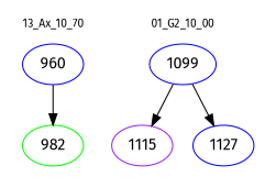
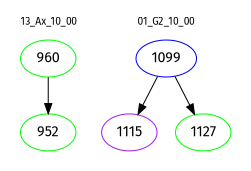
  digraph {
    fontname="Fira Sans"
    node [color=blue fontname="Fira Sans"]
    edge [color=black fontname="Fira Sans"]
-   n1 [label=960]
-   n2 [color=green label=982]
+   n1 [color=green label=960]
+   n2 [color=green label=952]
    n3 [label=1099]
    n4 [color=purple label=1115]
-   n5 [label=1127]
+   n5 [color=green label=1127]
    subgraph cluster_1 {
      color=white
      fontsize=10
-     label="13_Ax_10_70"
+     label="13_Ax_10_00"
      n1
      n2
    }
    subgraph cluster_2 {
      color=white
      fontsize=10
      label="01_G2_10_00"
      n3
      n4
      n5
    }
    n1 -> n2
    n3 -> n4
    n3 -> n5
  }
